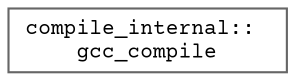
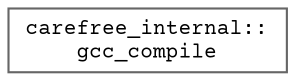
  digraph {
    rankdir=LR
    fontname="Courier Prime"
-   n1 [color=grey40 fillcolor=white fontname="Courier Prime" fontsize=10 height=0.2 label="compile_internal::\lgcc_compile" shape=box style=filled width=0.4]
+   n1 [color=grey40 fillcolor=white fontname="Courier Prime" fontsize=10 height=0.2 label="carefree_internal::\lgcc_compile" shape=box style=filled width=0.4]
  }
